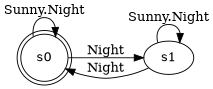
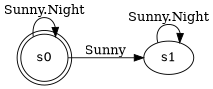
  digraph {
    rankdir=LR
    s0 [shape=doublecircle]
    s1
    s0 -> s0 [label="Sunny.Night"]
-   s0 -> s1 [label=Night]
-   s1 -> s0 [label=Night]
+   s0 -> s1 [label=Sunny]
    s1 -> s1 [label="Sunny.Night"]
  }
